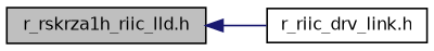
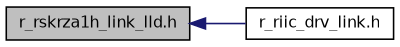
  digraph {
    rankdir=LR
    node [color=black fontname=Helvetica fontsize=10 shape=record style=filled]
-   n1 [fillcolor=grey75 fontcolor=black height=0.2 label="r_rskrza1h_riic_lld.h" width=0.4]
+   n1 [fillcolor=grey75 fontcolor=black height=0.2 label="r_rskrza1h_link_lld.h" width=0.4]
    n2 [fillcolor=white height=0.2 label="r_riic_drv_link.h" width=0.4]
    n1 -> n2 [color=midnightblue dir=back fontname=Helvetica fontsize=10 labelfontname=Helvetica labelfontsize=10 style=solid]
  }
